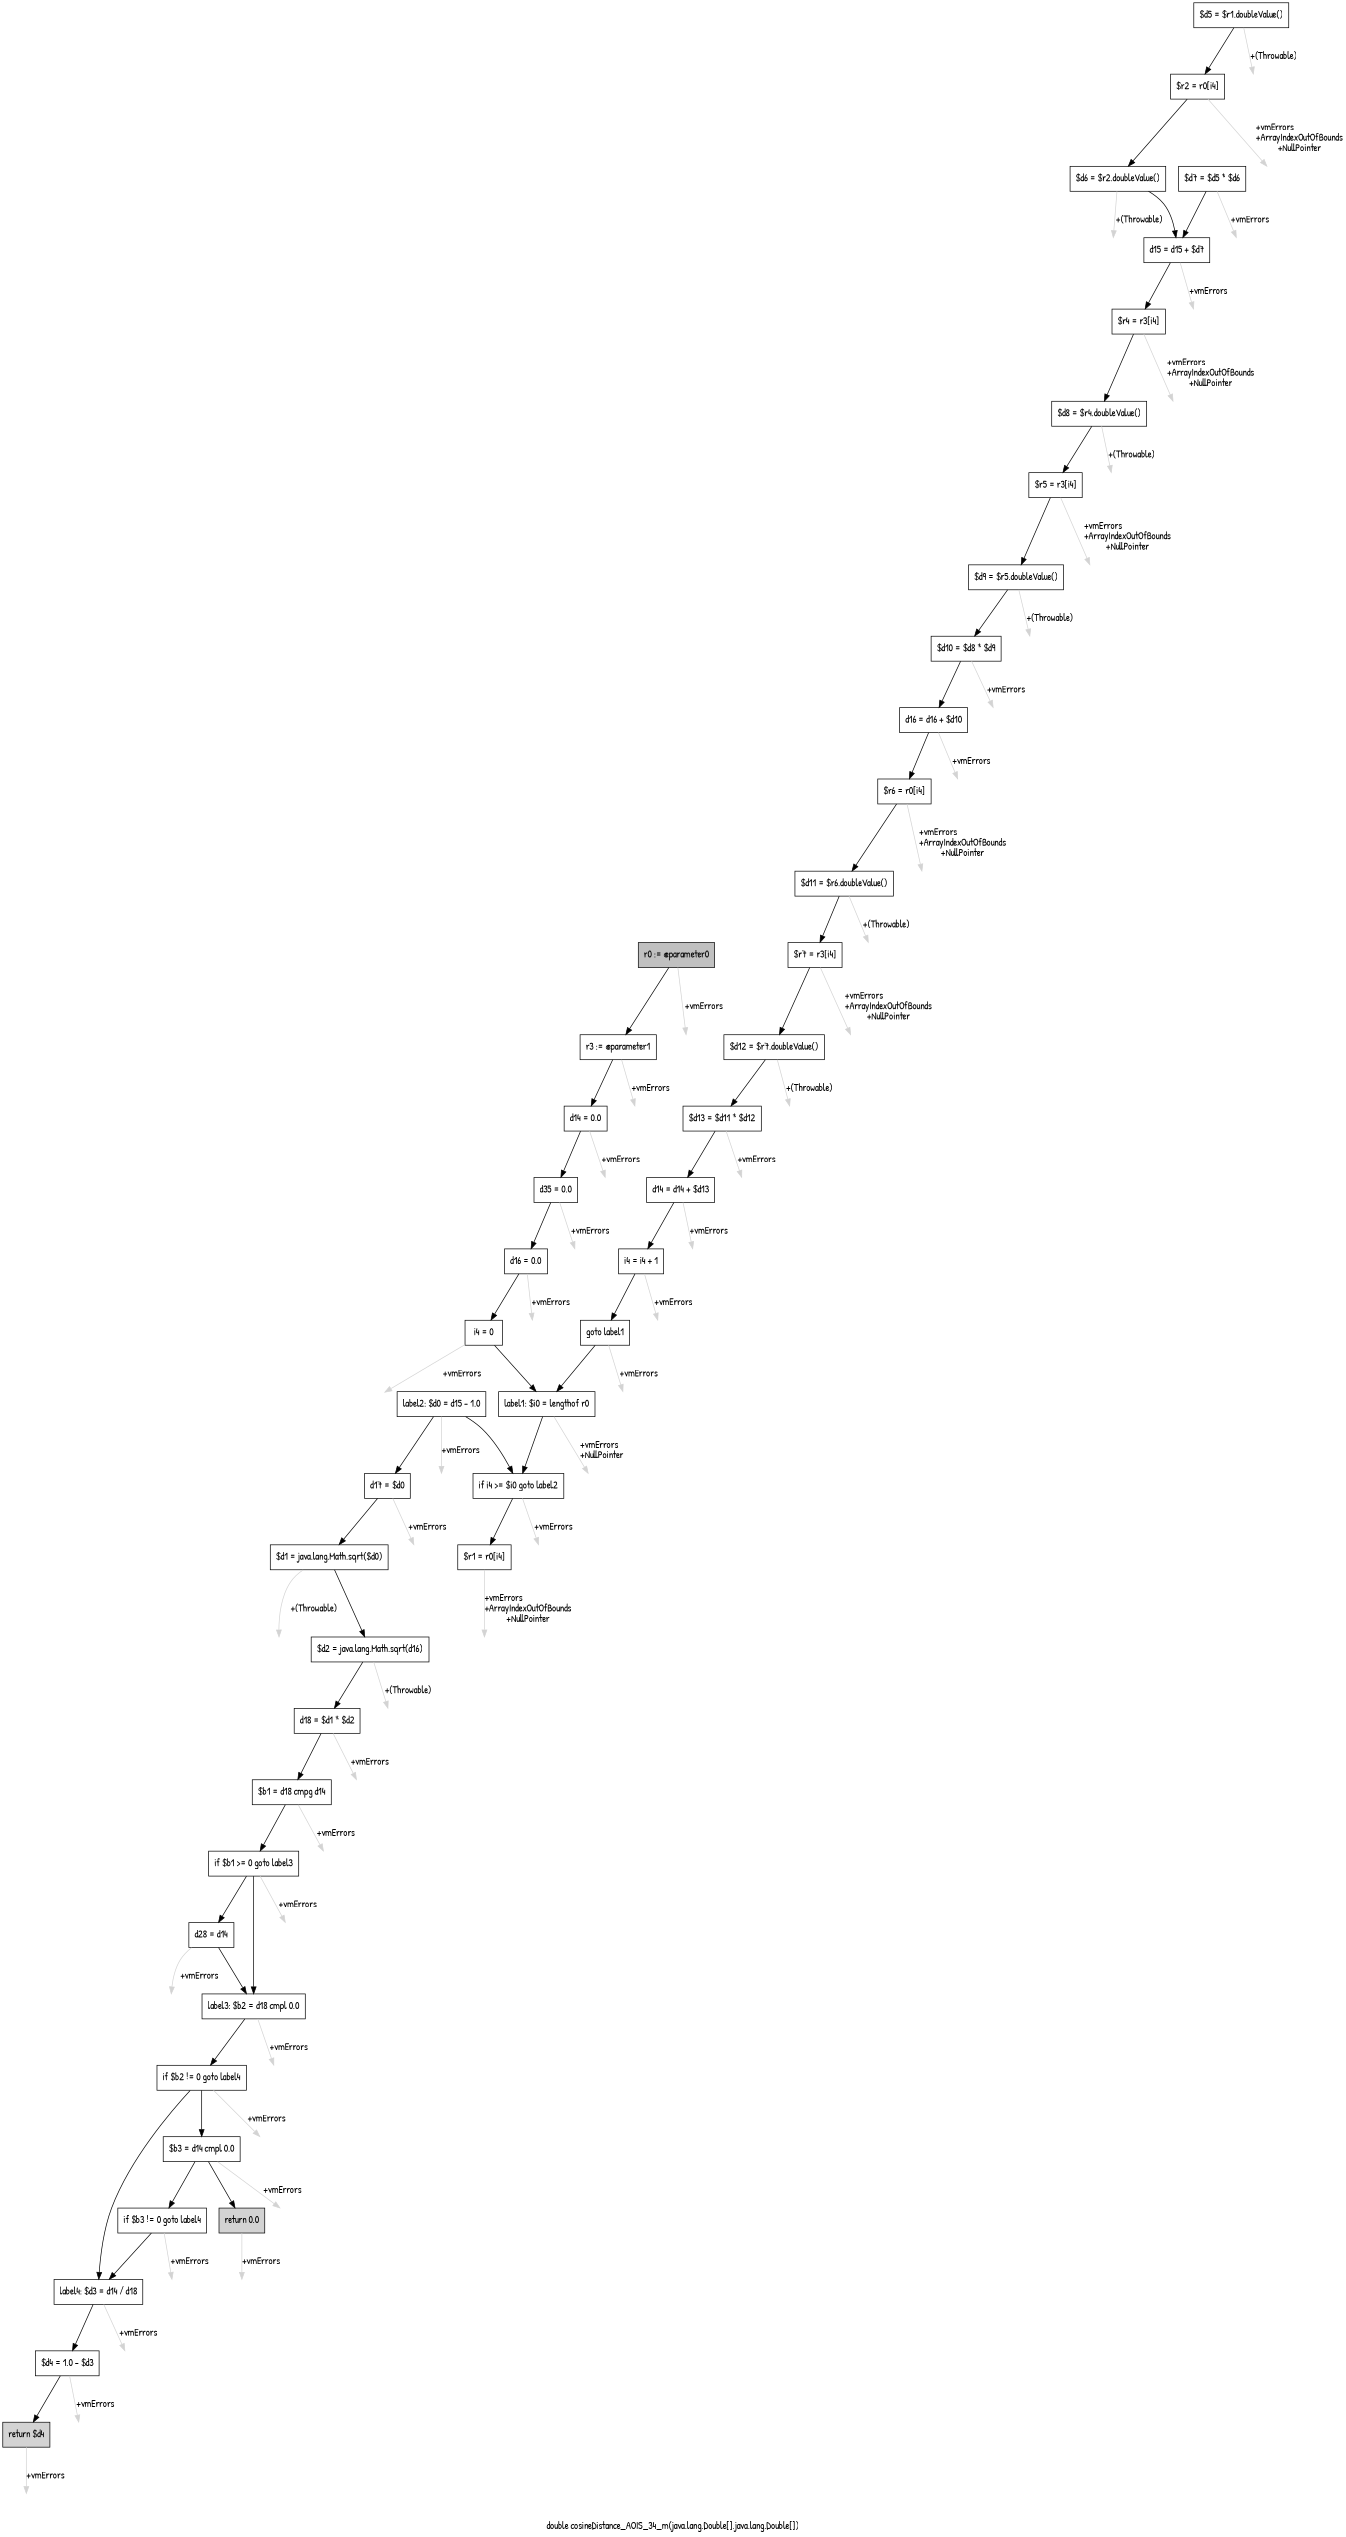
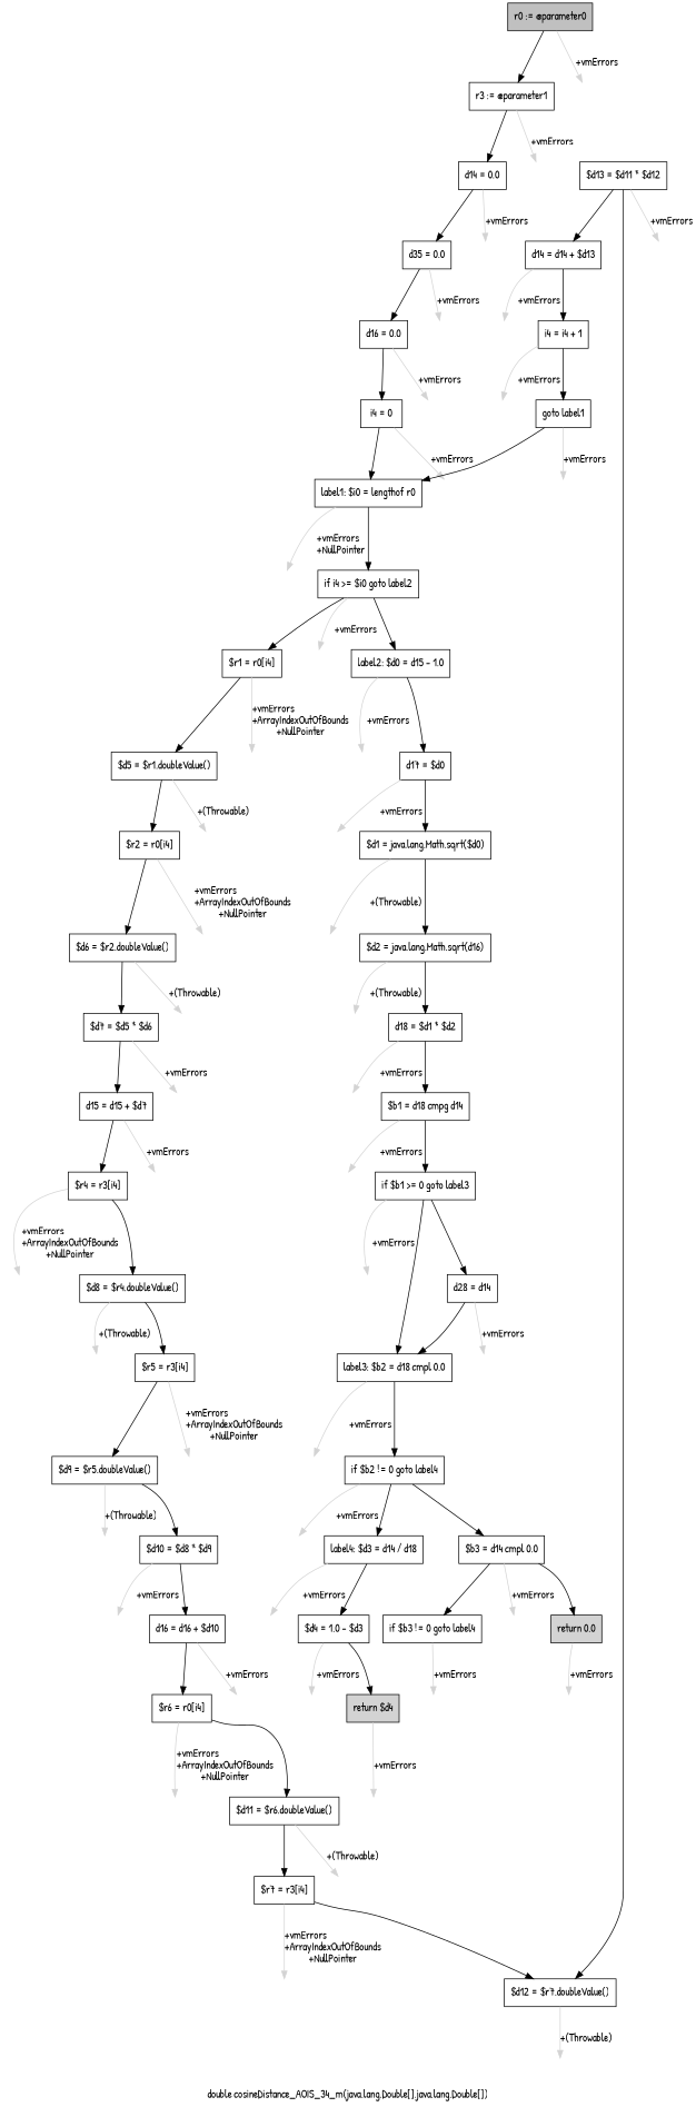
  digraph {
    fontname="Patrick Hand"
    label="double cosineDistance_AOIS_34_m(java.lang.Double[],java.lang.Double[])"
    node [fontname="Patrick Hand" shape=box style=invis]
    edge [color=black fontname="Patrick Hand"]
    n1 [fillcolor=gray label="r0 := @parameter0" style=filled]
    n2 [label="r3 := @parameter1" style=""]
    n3 [label=Esc]
    n4 [label="d14 = 0.0" style=""]
    n5 [label=Esc]
    n6 [label="d35 = 0.0" style=""]
    n7 [label=Esc]
    n8 [label="d16 = 0.0" style=""]
    n9 [label=Esc]
    n10 [label="i4 = 0" style=""]
    n11 [label=Esc]
    n12 [label="label1: $i0 = lengthof r0" style=""]
    n13 [label=Esc]
    n14 [label="if i4 >= $i0 goto label2" style=""]
    n15 [label=Esc]
    n16 [label="$r1 = r0[i4]" style=""]
    n17 [label="label2: $d0 = d15 - 1.0" style=""]
    n18 [label=Esc]
    n19 [label="$d5 = $r1.doubleValue()" style=""]
    n20 [label=Esc]
    n21 [label="d17 = $d0" style=""]
    n22 [label=Esc]
    n23 [label="$r2 = r0[i4]" style=""]
    n24 [label=Esc]
    n25 [label="$d1 = java.lang.Math.sqrt($d0)" style=""]
    n26 [label=Esc]
    n27 [label="$d6 = $r2.doubleValue()" style=""]
    n28 [label=Esc]
    n29 [label="$d7 = $d5 * $d6" style=""]
    n30 [label=Esc]
    n31 [label="d15 = d15 + $d7" style=""]
    n32 [label=Esc]
    n33 [label="$r4 = r3[i4]" style=""]
    n34 [label=Esc]
    n35 [label="$d8 = $r4.doubleValue()" style=""]
    n36 [label=Esc]
    n37 [label="$r5 = r3[i4]" style=""]
    n38 [label=Esc]
    n39 [label="$d9 = $r5.doubleValue()" style=""]
    n40 [label=Esc]
    n41 [label="$d10 = $d8 * $d9" style=""]
    n42 [label=Esc]
    n43 [label="d16 = d16 + $d10" style=""]
    n44 [label=Esc]
    n45 [label="$r6 = r0[i4]" style=""]
    n46 [label=Esc]
    n47 [label="$d11 = $r6.doubleValue()" style=""]
    n48 [label=Esc]
    n49 [label="$r7 = r3[i4]" style=""]
    n50 [label=Esc]
    n51 [label="$d12 = $r7.doubleValue()" style=""]
    n52 [label=Esc]
    n53 [label="$d13 = $d11 * $d12" style=""]
    n54 [label=Esc]
    n55 [label="d14 = d14 + $d13" style=""]
    n56 [label=Esc]
    n57 [label="i4 = i4 + 1" style=""]
    n58 [label=Esc]
    n59 [label="goto label1" style=""]
    n60 [label=Esc]
    n61 [label=Esc]
    n62 [label="$d2 = java.lang.Math.sqrt(d16)" style=""]
    n63 [label=Esc]
    n64 [label="d18 = $d1 * $d2" style=""]
    n65 [label=Esc]
    n66 [label="$b1 = d18 cmpg d14" style=""]
    n67 [label=Esc]
    n68 [label="if $b1 >= 0 goto label3" style=""]
    n69 [label=Esc]
    n70 [label="d28 = d14" style=""]
    n71 [label="label3: $b2 = d18 cmpl 0.0" style=""]
    n72 [label=Esc]
    n73 [label=Esc]
    n74 [label="if $b2 != 0 goto label4" style=""]
    n75 [label=Esc]
    n76 [label="$b3 = d14 cmpl 0.0" style=""]
    n77 [label="label4: $d3 = d14 / d18" style=""]
    n78 [label=Esc]
    n79 [label="if $b3 != 0 goto label4" style=""]
    n80 [label=Esc]
    n81 [fillcolor=lightgray label="return 0.0" style=filled]
    n82 [label="$d4 = 1.0 - $d3" style=""]
    n83 [label=Esc]
    n84 [label=Esc]
    n85 [fillcolor=lightgray label="return $d4" style=filled]
    n86 [label=Esc]
    n87 [label=Esc]
    n88 [label=Esc]
    n1 -> n2
    n1 -> n3 [color=lightgray label="\l+vmErrors"]
    n2 -> n4
    n2 -> n5 [color=lightgray label="\l+vmErrors"]
    n4 -> n6
    n4 -> n7 [color=lightgray label="\l+vmErrors"]
    n6 -> n8
    n6 -> n9 [color=lightgray label="\l+vmErrors"]
    n8 -> n10
    n8 -> n11 [color=lightgray label="\l+vmErrors"]
    n10 -> n12
    n10 -> n13 [color=lightgray label="\l+vmErrors"]
    n12 -> n14
    n12 -> n15 [color=lightgray label="\l+vmErrors\l+NullPointer"]
    n14 -> n16
-   n17 -> n14
+   n14 -> n17
    n14 -> n18 [color=lightgray label="\l+vmErrors"]
+   n16 -> n19
    n16 -> n20 [color=lightgray label="\l+vmErrors\l+ArrayIndexOutOfBounds\l+NullPointer"]
    n17 -> n21
    n17 -> n22 [color=lightgray label="\l+vmErrors"]
    n19 -> n23
    n19 -> n24 [color=lightgray label="\l+(Throwable)"]
    n21 -> n25
    n21 -> n26 [color=lightgray label="\l+vmErrors"]
    n23 -> n27
    n23 -> n28 [color=lightgray label="\l+vmErrors\l+ArrayIndexOutOfBounds\l+NullPointer"]
    n25 -> n62
    n25 -> n63 [color=lightgray label="\l+(Throwable)"]
-   n27 -> n31
+   n27 -> n29
    n27 -> n30 [color=lightgray label="\l+(Throwable)"]
    n29 -> n31
    n29 -> n32 [color=lightgray label="\l+vmErrors"]
    n31 -> n33
    n31 -> n34 [color=lightgray label="\l+vmErrors"]
    n33 -> n35
    n33 -> n36 [color=lightgray label="\l+vmErrors\l+ArrayIndexOutOfBounds\l+NullPointer"]
    n35 -> n37
    n35 -> n38 [color=lightgray label="\l+(Throwable)"]
    n37 -> n39
    n37 -> n40 [color=lightgray label="\l+vmErrors\l+ArrayIndexOutOfBounds\l+NullPointer"]
    n39 -> n41
    n39 -> n42 [color=lightgray label="\l+(Throwable)"]
    n41 -> n43
    n41 -> n44 [color=lightgray label="\l+vmErrors"]
    n43 -> n45
    n43 -> n46 [color=lightgray label="\l+vmErrors"]
    n45 -> n47
    n45 -> n48 [color=lightgray label="\l+vmErrors\l+ArrayIndexOutOfBounds\l+NullPointer"]
    n47 -> n49
    n47 -> n50 [color=lightgray label="\l+(Throwable)"]
    n49 -> n51
    n49 -> n52 [color=lightgray label="\l+vmErrors\l+ArrayIndexOutOfBounds\l+NullPointer"]
-   n51 -> n53
+   n53 -> n51
    n51 -> n54 [color=lightgray label="\l+(Throwable)"]
    n53 -> n55
    n53 -> n56 [color=lightgray label="\l+vmErrors"]
    n55 -> n57
    n55 -> n58 [color=lightgray label="\l+vmErrors"]
    n57 -> n59
    n57 -> n60 [color=lightgray label="\l+vmErrors"]
    n59 -> n12
    n59 -> n61 [color=lightgray label="\l+vmErrors"]
    n62 -> n64
    n62 -> n65 [color=lightgray label="\l+(Throwable)"]
    n64 -> n66
    n64 -> n67 [color=lightgray label="\l+vmErrors"]
    n66 -> n68
    n66 -> n69 [color=lightgray label="\l+vmErrors"]
    n68 -> n70
    n68 -> n71
    n68 -> n72 [color=lightgray label="\l+vmErrors"]
    n70 -> n71
    n70 -> n73 [color=lightgray label="\l+vmErrors"]
    n71 -> n74
    n71 -> n75 [color=lightgray label="\l+vmErrors"]
    n74 -> n76
    n74 -> n77
    n74 -> n78 [color=lightgray label="\l+vmErrors"]
    n76 -> n79
    n76 -> n80 [color=lightgray label="\l+vmErrors"]
    n76 -> n81
    n77 -> n82
    n77 -> n83 [color=lightgray label="\l+vmErrors"]
-   n79 -> n77
    n79 -> n84 [color=lightgray label="\l+vmErrors"]
    n81 -> n87 [color=lightgray label="\l+vmErrors"]
    n82 -> n85
    n82 -> n86 [color=lightgray label="\l+vmErrors"]
    n85 -> n88 [color=lightgray label="\l+vmErrors"]
  }
